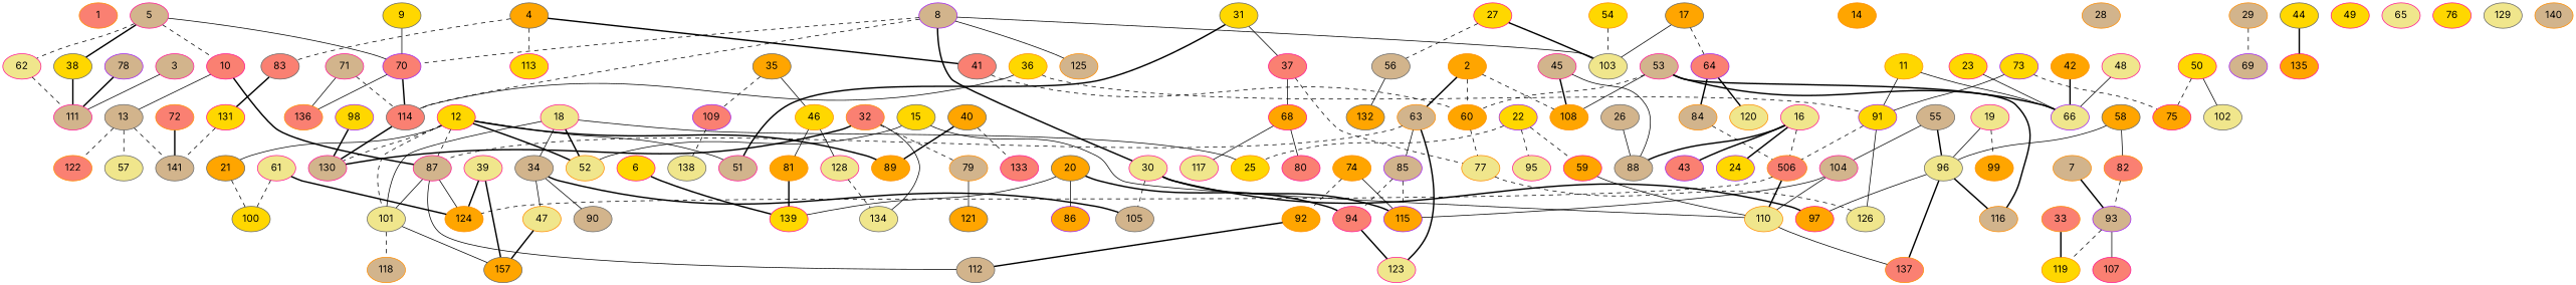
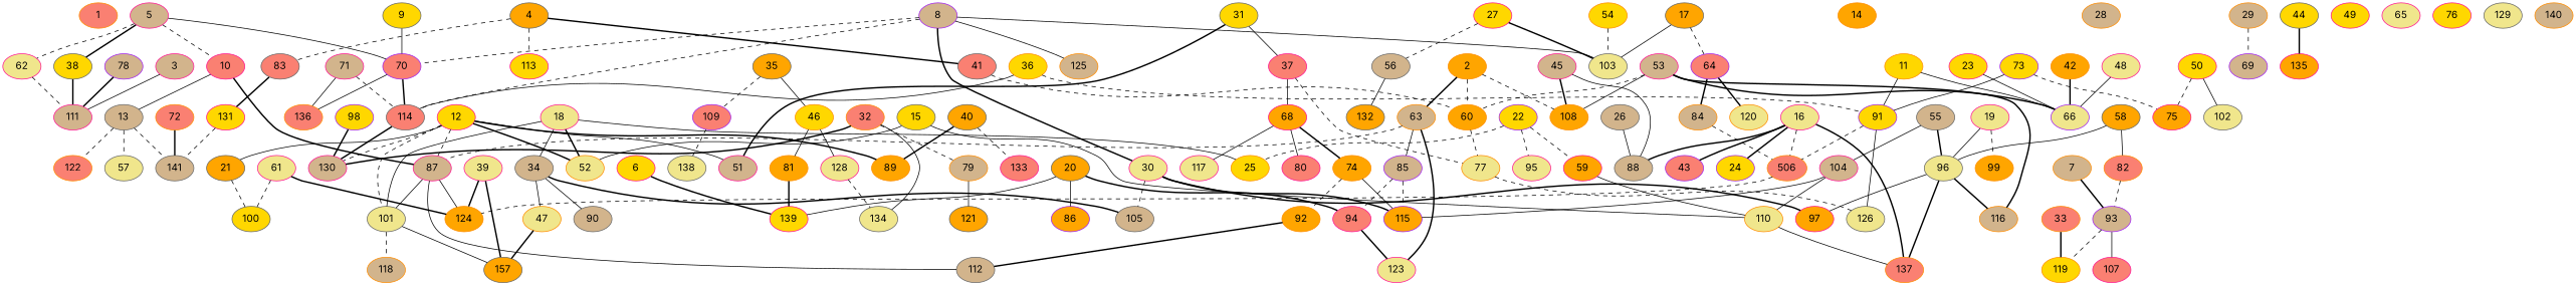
  graph {
    fontname=Inter
    node [color=deeppink fillcolor=tan fontname=Inter style=filled]
    edge [fontname=Inter style=solid]
    1 [color=darkorange fillcolor=salmon]
    2 [color=darkorange fillcolor=orange]
    60 [color=darkorange fillcolor=orange]
    63 [color=darkorange]
    108 [color=darkorange fillcolor=orange]
    77 [color=darkorange fillcolor=khaki]
    87
    85 [color=purple]
    123 [fillcolor=khaki]
    3
    111
    4 [color=gray40 fillcolor=orange]
    41 [color=gray40 fillcolor=salmon]
    83 [color=gray40 fillcolor=salmon]
    113 [fillcolor=gold]
    131 [fillcolor=gold]
    10 [fillcolor=salmon]
    5
    38 [color=gray40 fillcolor=gold]
    62 [fillcolor=khaki]
    70 [color=purple fillcolor=salmon]
    13 [color=gray40]
    114 [color=gray40 fillcolor=salmon]
    136 [color=darkorange fillcolor=salmon]
    6 [fillcolor=gold]
    139 [fillcolor=gold]
    7 [color=darkorange]
    93 [color=purple]
    119 [color=darkorange fillcolor=gold]
    107 [fillcolor=salmon]
    8 [color=purple]
    30 [fillcolor=khaki]
    103 [color=gray40 fillcolor=khaki]
    125 [color=darkorange]
    97 [fillcolor=orange]
    105 [color=gray40]
    115 [color=purple fillcolor=orange]
    130
    9 [color=gray40 fillcolor=gold]
    57 [color=gray40 fillcolor=khaki]
    122 [color=darkorange fillcolor=salmon]
    141 [color=gray40]
    101 [color=gray40 fillcolor=khaki]
    124 [color=darkorange fillcolor=orange]
    112 [color=gray40]
    11 [color=darkorange fillcolor=gold]
    66 [color=purple fillcolor=khaki]
    91 [color=purple fillcolor=gold]
    n49 [color=darkorange fillcolor=salmon label=506]
    126 [color=gray40 fillcolor=khaki]
    12 [fillcolor=gold]
    21 [color=gray40 fillcolor=orange]
    51
    52 [color=darkorange fillcolor=khaki]
    89 [color=darkorange fillcolor=orange]
    100 [color=gray40 fillcolor=gold]
    n57 [color=gray40 fillcolor=orange label=157]
    118 [color=darkorange]
    14 [color=darkorange fillcolor=orange]
    15 [color=gray40 fillcolor=gold]
    110 [color=darkorange fillcolor=khaki]
    137 [color=darkorange fillcolor=salmon]
    16 [fillcolor=khaki]
    24 [color=purple fillcolor=gold]
    43 [color=purple fillcolor=salmon]
    88 [color=gray40]
    17 [color=gray40 fillcolor=orange]
    64 [color=purple fillcolor=salmon]
    84 [color=darkorange]
    120 [color=darkorange fillcolor=khaki]
    18 [fillcolor=khaki]
    25 [color=darkorange fillcolor=gold]
    34 [color=gray40]
    47 [color=darkorange fillcolor=khaki]
    90 [color=gray40]
    19 [fillcolor=khaki]
    96 [color=gray40 fillcolor=khaki]
    99 [color=darkorange fillcolor=orange]
    116 [color=darkorange]
    20 [color=gray40 fillcolor=orange]
    86 [color=purple fillcolor=orange]
    94 [fillcolor=salmon]
    22 [color=purple fillcolor=gold]
    59 [fillcolor=orange]
    95 [fillcolor=khaki]
    23 [fillcolor=gold]
    26 [color=gray40]
    27 [fillcolor=gold]
    56 [color=gray40]
    132 [color=gray40 fillcolor=orange]
    28 [color=darkorange]
    29 [color=darkorange]
    69 [color=purple]
    31 [color=gray40 fillcolor=gold]
    37 [fillcolor=salmon]
    68 [fillcolor=orange]
    32 [color=darkorange fillcolor=salmon]
    79 [color=darkorange]
    134 [color=gray40 fillcolor=khaki]
    121 [color=gray40 fillcolor=orange]
    33 [color=darkorange fillcolor=salmon]
    35 [color=gray40 fillcolor=orange]
    46 [color=darkorange fillcolor=gold]
    109 [color=purple fillcolor=salmon]
    81 [color=darkorange fillcolor=orange]
    128 [fillcolor=khaki]
    138 [color=gray40 fillcolor=khaki]
    36 [color=darkorange fillcolor=gold]
    74 [color=darkorange fillcolor=orange]
    80 [fillcolor=salmon]
    117 [fillcolor=khaki]
    39 [fillcolor=khaki]
    40 [color=gray40 fillcolor=orange]
    133 [fillcolor=salmon]
    42 [color=darkorange fillcolor=orange]
    44 [color=gray40 fillcolor=gold]
    135 [fillcolor=orange]
    45
    48 [fillcolor=khaki]
    49 [fillcolor=gold]
    50 [fillcolor=gold]
    75 [fillcolor=orange]
    102 [color=gray40 fillcolor=khaki]
    53
    54 [color=darkorange fillcolor=gold]
    55 [color=gray40]
    104
    58 [color=gray40 fillcolor=orange]
    82 [color=darkorange fillcolor=salmon]
    61 [fillcolor=khaki]
    65 [fillcolor=khaki]
    92 [color=darkorange fillcolor=orange]
    71
    72 [color=darkorange fillcolor=salmon]
    73 [color=purple fillcolor=gold]
    76 [fillcolor=gold]
    78 [color=purple]
    98 [color=purple fillcolor=gold]
    129 [color=gray40 fillcolor=khaki]
    140 [color=darkorange]
    2 -- 60 [style=dashed]
    2 -- 63 [style=bold]
    2 -- 108 [style=dashed]
    60 -- 77 [style=dashed]
    63 -- 87 [style=dashed]
    63 -- 85
    63 -- 123 [style=bold]
    77 -- 126 [style=dashed]
    87 -- 101
    87 -- 124
    87 -- 112
    85 -- 115 [style=dashed]
    85 -- 94 [style=dashed]
    3 -- 111
    4 -- 41 [style=bold]
    4 -- 83 [style=dashed]
    4 -- 113 [style=dashed]
    41 -- 60 [style=dashed]
    83 -- 131 [style=bold]
    131 -- 141 [style=dashed]
    10 -- 87 [style=bold]
    10 -- 13
    5 -- 10 [style=dashed]
    5 -- 38 [style=bold]
    5 -- 62 [style=dashed]
    5 -- 70
    38 -- 111 [style=bold]
    62 -- 111 [style=dashed]
    70 -- 114 [style=bold]
    70 -- 136
    13 -- 57 [style=dashed]
    13 -- 122 [style=dashed]
    13 -- 141 [style=dashed]
    114 -- 130 [style=bold]
    6 -- 139 [style=bold]
    7 -- 93 [style=bold]
    93 -- 119 [style=dashed]
    93 -- 107
    8 -- 70 [style=dashed]
    8 -- 114 [style=dashed]
    8 -- 30 [style=bold]
    8 -- 103
    8 -- 125
    30 -- 97 [style=bold]
    30 -- 105 [style=dashed]
    30 -- 115 [style=bold]
    9 -- 70
    101 -- n57
    101 -- 118 [style=dashed]
    11 -- 66
    11 -- 91
    91 -- n49 [style=dashed]
    91 -- 126
    n49 -- 124 [style=dashed]
-   n49 -- 110 [style=bold]
    12 -- 87 [style=dashed]
    12 -- 130 [style=dashed]
    12 -- 101 [style=dashed]
    12 -- 21
    12 -- 51
    12 -- 52 [style=bold]
    12 -- 89 [style=bold]
    21 -- 100 [style=dashed]
    15 -- 52
    15 -- 110
    110 -- 137
    16 -- n49 [style=dashed]
+   16 -- 137 [style=bold]
    16 -- 24 [style=bold]
    16 -- 43 [style=bold]
    16 -- 88 [style=bold]
    17 -- 103
    17 -- 64 [style=dashed]
    64 -- 84 [style=bold]
    64 -- 120 [style=bold]
    84 -- n49 [style=dashed]
    18 -- 101
    18 -- 52 [style=bold]
    18 -- 25
    18 -- 34
    34 -- 105 [style=bold]
    34 -- 47
    34 -- 90
    47 -- n57 [style=bold]
    19 -- 96
    19 -- 99 [style=dashed]
    96 -- 97
    96 -- 137 [style=bold]
    96 -- 116 [style=bold]
    20 -- 139
    20 -- 86
    20 -- 94 [style=bold]
    94 -- 123 [style=bold]
    22 -- 25 [style=dashed]
    22 -- 59 [style=dashed]
    22 -- 95 [style=dashed]
    59 -- 110
    23 -- 66
    26 -- 88
    27 -- 103 [style=bold]
    27 -- 56 [style=dashed]
    56 -- 132
    29 -- 69 [style=dashed]
    31 -- 51 [style=bold]
    31 -- 37
    37 -- 77 [style=dashed]
    37 -- 68
+   68 -- 74 [style=bold]
    68 -- 80
    68 -- 117
    32 -- 130 [style=bold]
    32 -- 79 [style=dashed]
    32 -- 134
    79 -- 121
    33 -- 119 [style=bold]
    35 -- 46
    35 -- 109 [style=dashed]
    46 -- 81
    46 -- 128
    109 -- 138 [style=dashed]
    81 -- 139 [style=bold]
    128 -- 134 [style=dashed]
    36 -- 114
    36 -- 91 [style=dashed]
    74 -- 115
    74 -- 92 [style=dashed]
    39 -- 124 [style=bold]
    39 -- n57 [style=bold]
    40 -- 89 [style=bold]
    40 -- 133 [style=dashed]
    42 -- 66 [style=bold]
    44 -- 135 [style=bold]
    45 -- 108 [style=bold]
    45 -- 88
    48 -- 66
    50 -- 75 [style=dashed]
    50 -- 102
    53 -- 60 [style=dashed]
    53 -- 108
    53 -- 66 [style=bold]
    53 -- 116 [style=bold]
    54 -- 103 [style=dashed]
    55 -- 96 [style=bold]
    55 -- 104
    104 -- 115
    104 -- 110
    58 -- 96
    58 -- 82
    82 -- 93 [style=dashed]
    61 -- 124 [style=bold]
    61 -- 100 [style=dashed]
    92 -- 112 [style=bold]
    71 -- 114 [style=dashed]
    71 -- 136
    72 -- 141 [style=bold]
    73 -- 91
    73 -- 75 [style=dashed]
    78 -- 111 [style=bold]
    98 -- 130 [style=bold]
  }
